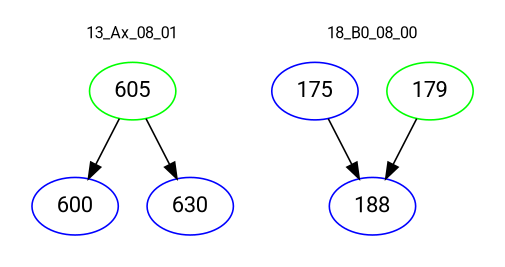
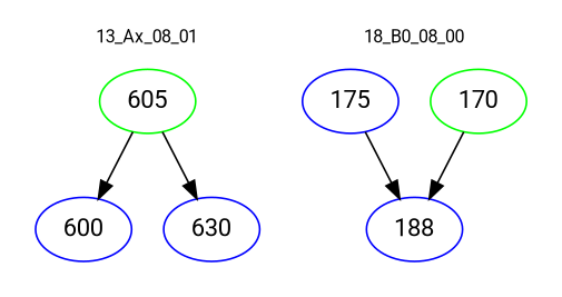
  digraph {
    fontname=Roboto
    node [color=blue fontname=Roboto]
    edge [color=black fontname=Roboto]
    n1 [color=green label=605]
    n2 [label=600]
    n3 [label=630]
-   n4 [color=green label=179]
+   n4 [color=green label=170]
    n5 [label=175]
    n6 [label=188]
    subgraph cluster_1 {
      color=white
      fontsize=10
      label="13_Ax_08_01"
      n1
      n2
      n3
    }
    subgraph cluster_2 {
      color=white
      fontsize=10
      label="18_B0_08_00"
      n4
      n5
      n6
    }
    n1 -> n2
    n1 -> n3
    n4 -> n6
    n5 -> n6
  }
